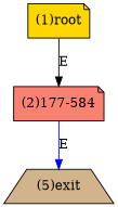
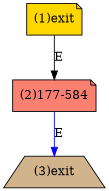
  digraph {
    node [shape=note style=filled]
-   n1 [fillcolor=gold label="(1)root"]
+   n1 [fillcolor=gold label="(1)exit"]
    n2 [fillcolor=salmon label="(2)177-584"]
-   n3 [fillcolor=tan label="(5)exit" shape=trapezium]
+   n3 [fillcolor=tan label="(3)exit" shape=trapezium]
    n1 -> n2 [color=black label=E]
    n2 -> n3 [color=blue label=E]
  }
